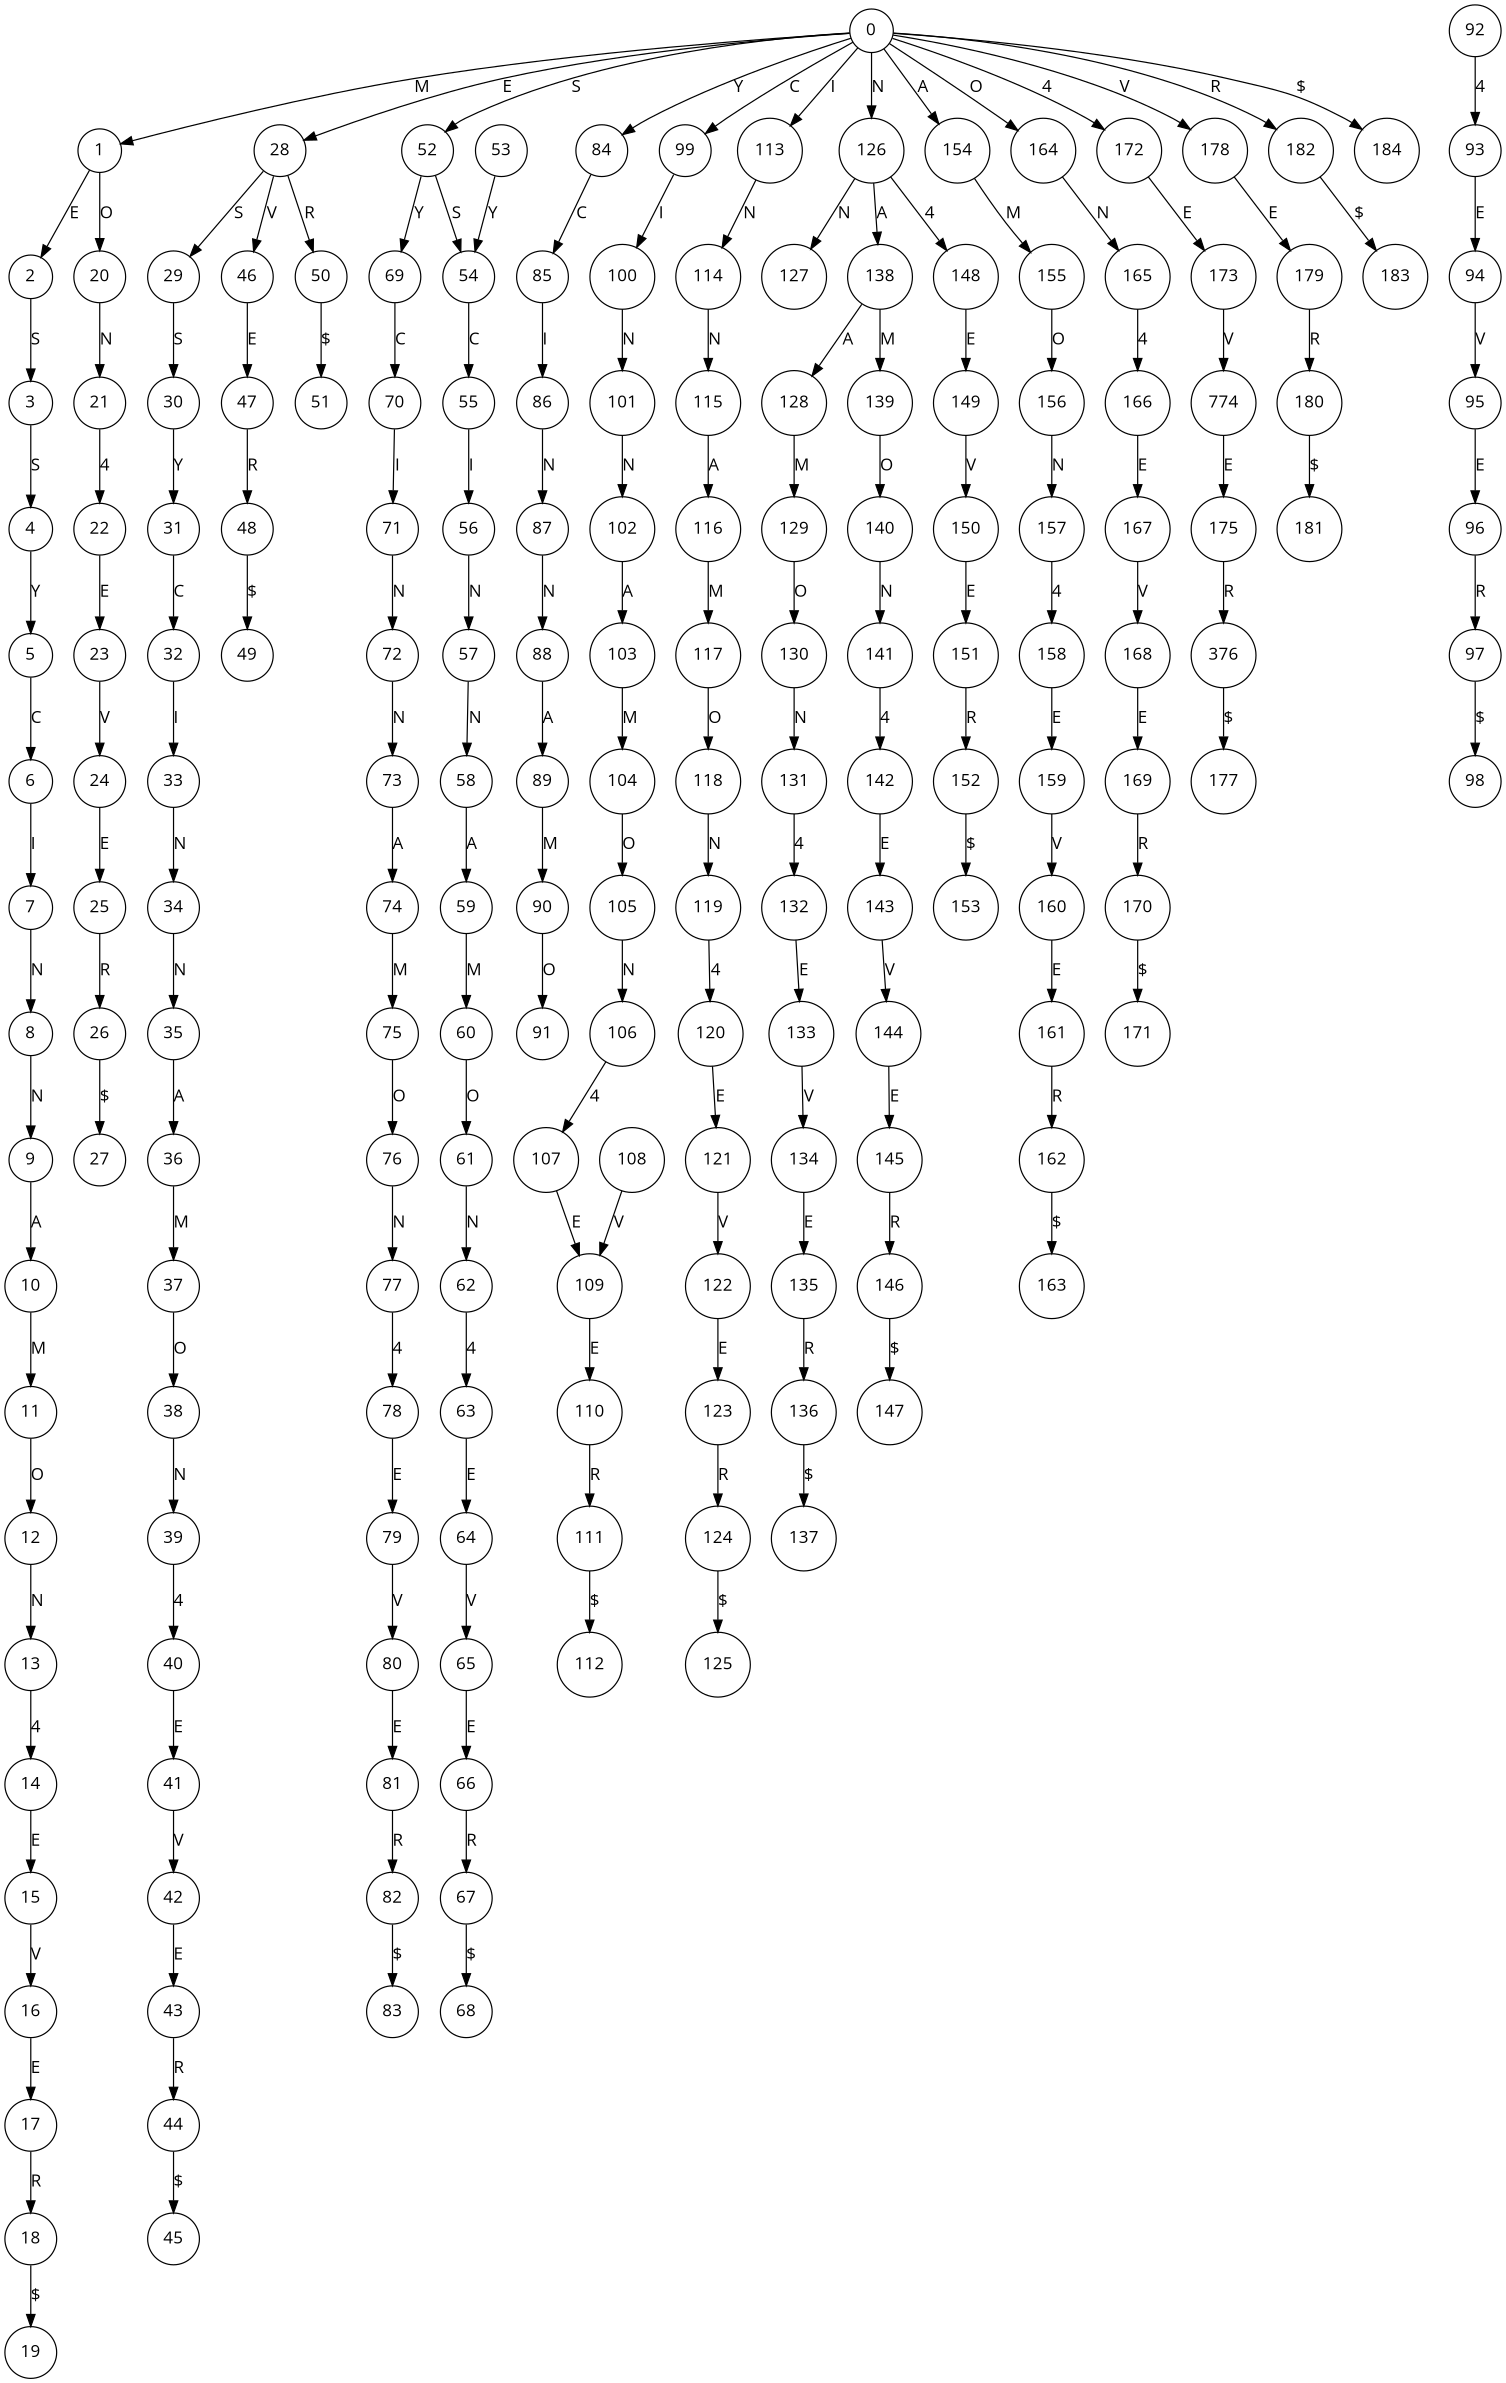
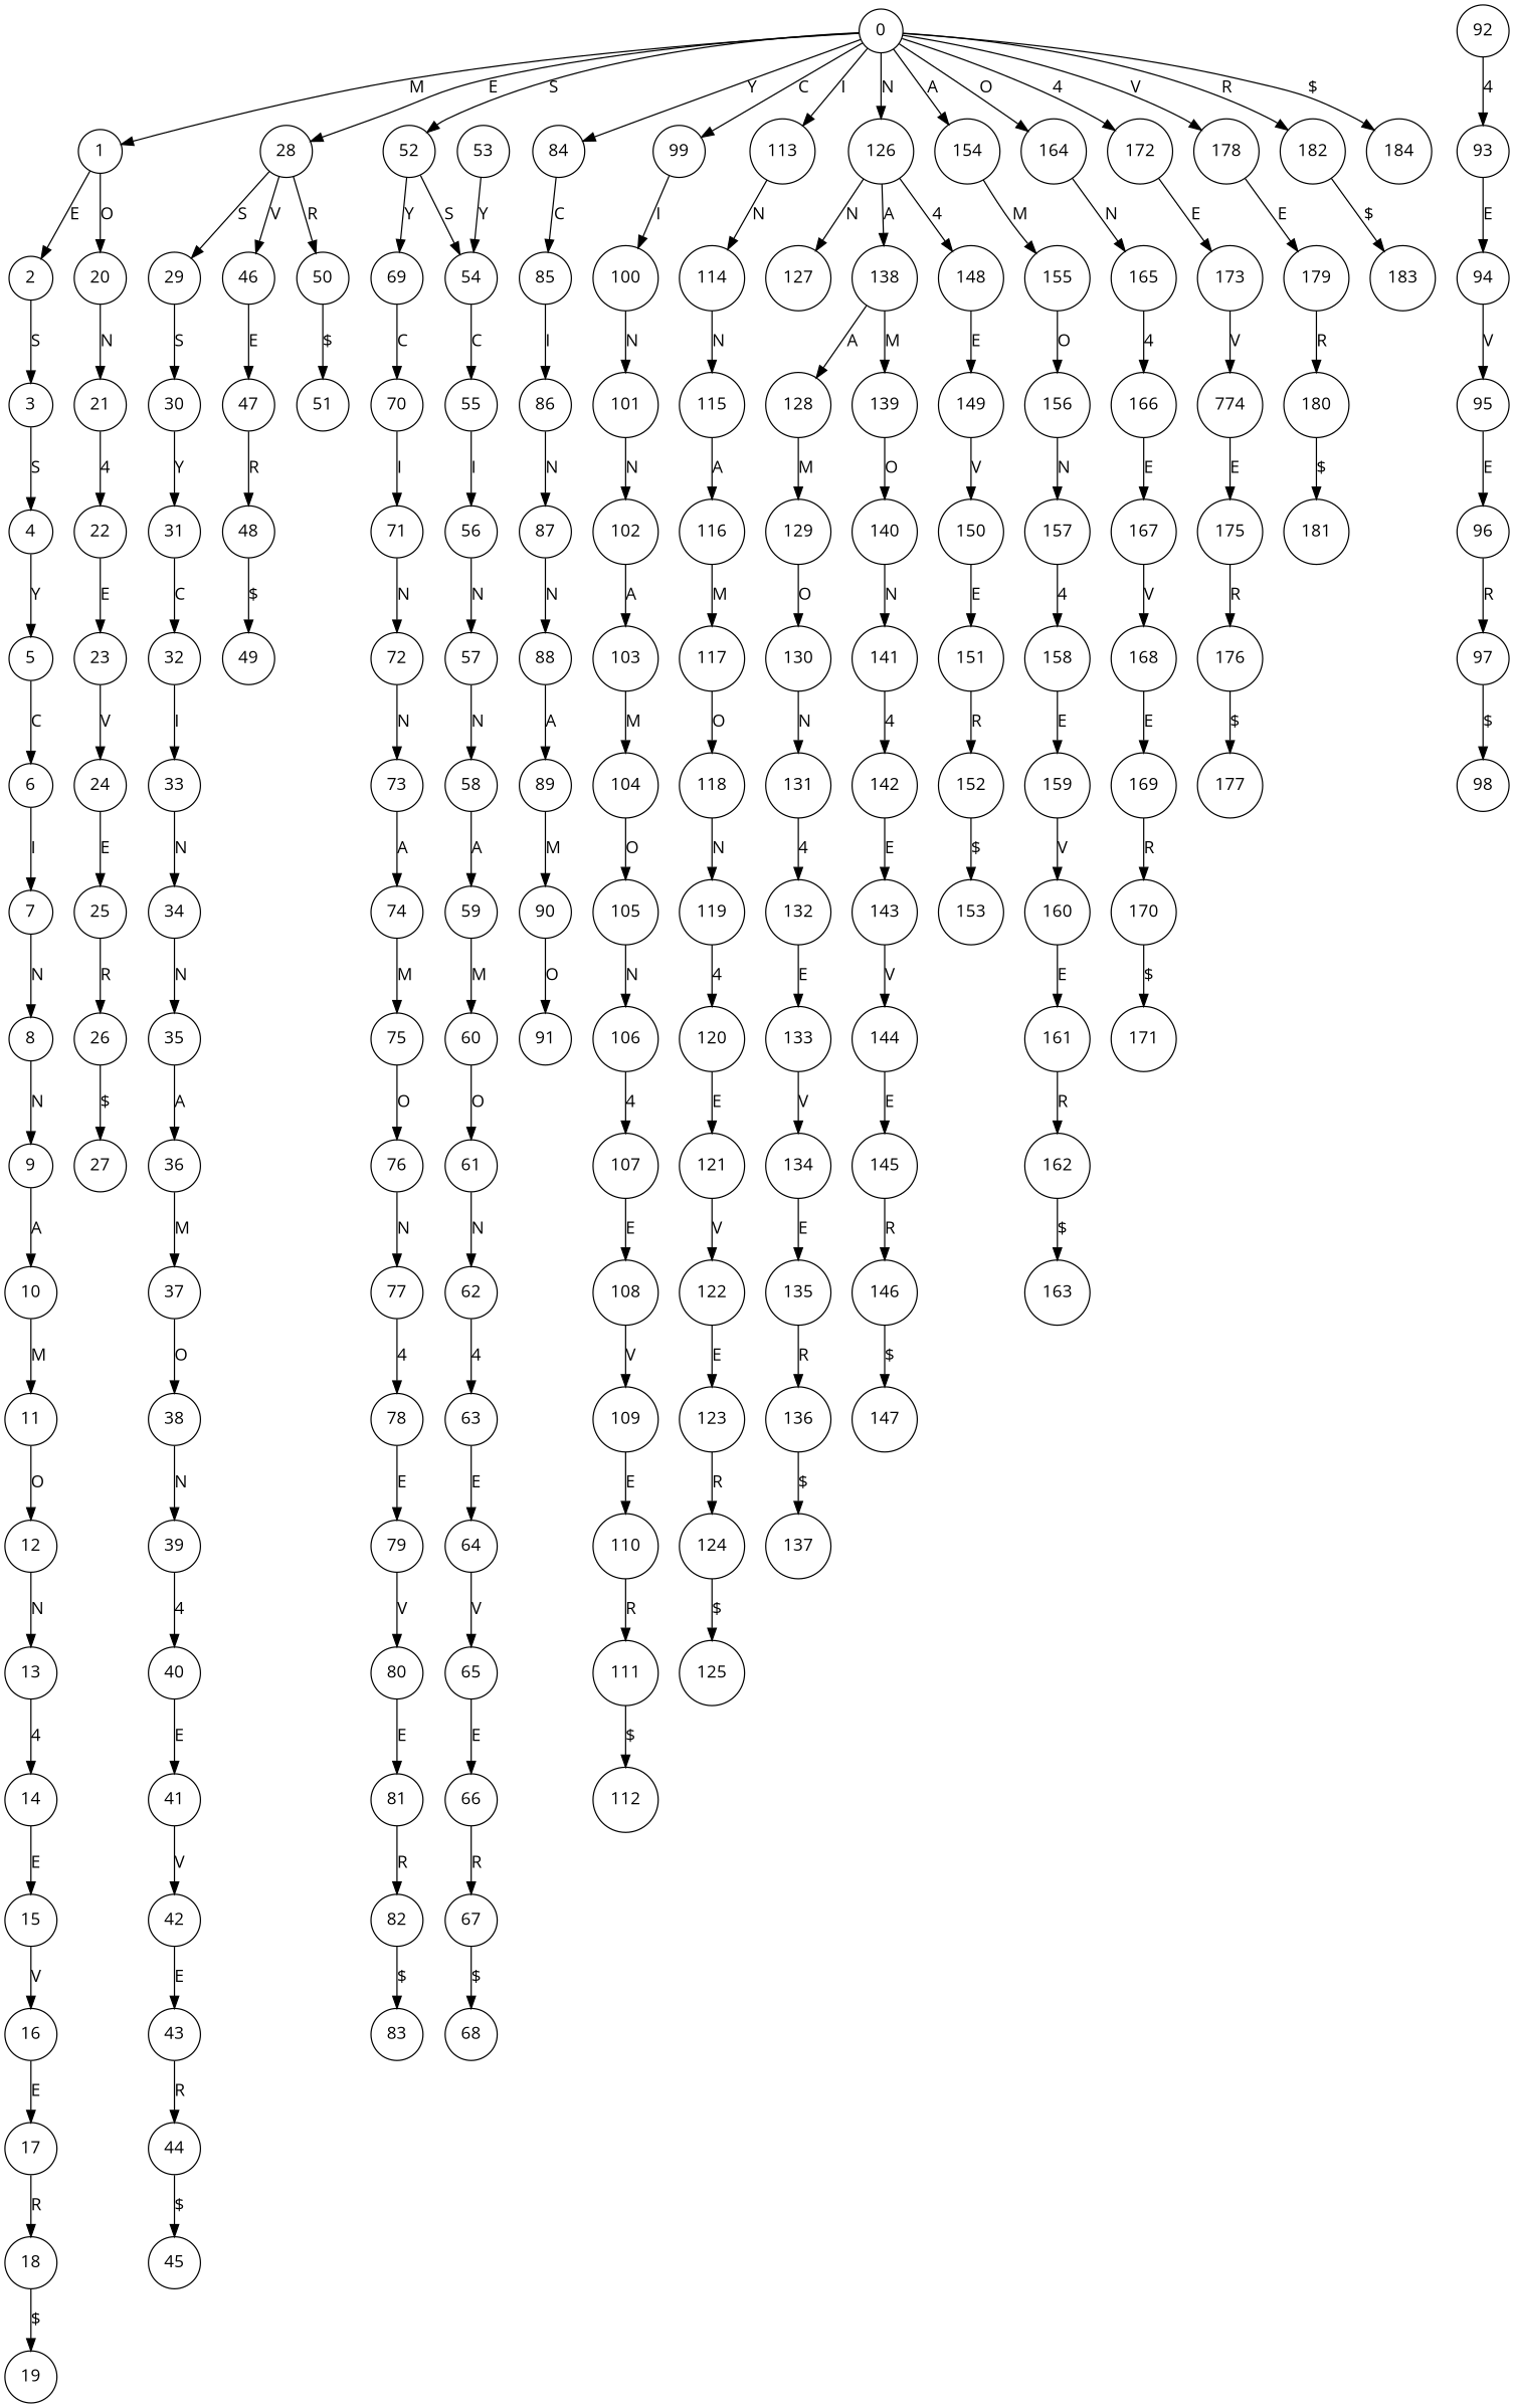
  digraph {
    fontname="Open Sans"
    node [fontname="Open Sans" shape=circle]
    edge [fontname="Open Sans"]
    0
    1
    28
    52
    84
    99
    113
    126
    154
    164
    172
    178
    182
    184
    2
    20
    29
    46
    50
    69
    54
    85
    100
    114
    127
    138
    148
    155
    165
    173
    179
    183
    3
    21
    4
    5
    6
    7
    8
    9
    10
    11
    12
    13
    14
    15
    16
    17
    18
    19
    22
    23
    24
    25
    26
    27
    30
    47
    51
    31
    32
    33
    34
    35
    36
    37
    38
    39
    40
    41
    42
    43
    44
    45
    48
    49
    53
    70
    55
    56
    57
    58
    59
    60
    61
    62
    63
    64
    65
    66
    67
    68
    71
    72
    73
    74
    75
    76
    77
    78
    79
    80
    81
    82
    83
    86
    87
    88
    89
    90
    91
    92
    93
    94
    95
    96
    97
    98
    101
    102
    103
    104
    105
    106
    107
    108
    109
    110
    111
    112
    115
    116
    117
    118
    119
    120
    121
    122
    123
    124
    125
    128
    139
    149
    129
    130
    131
    132
    133
    134
    135
    136
    137
    140
    141
    142
    143
    144
    145
    146
    147
    150
    151
    152
    153
    156
    157
    158
    159
    160
    161
    162
    163
    166
    167
    168
    169
    170
    171
    n180 [label=774]
    175
-   176 [label=376]
+   176
    177
    180
    181
    0 -> 1 [label=M]
    0 -> 28 [label=E]
    0 -> 52 [label=S]
    0 -> 84 [label=Y]
    0 -> 99 [label=C]
    0 -> 113 [label=I]
    0 -> 126 [label=N]
    0 -> 154 [label=A]
    0 -> 164 [label=O]
    0 -> 172 [label=4]
    0 -> 178 [label=V]
    0 -> 182 [label=R]
    0 -> 184 [label="$"]
    1 -> 2 [label=E]
    1 -> 20 [label=O]
    28 -> 29 [label=S]
    28 -> 46 [label=V]
    28 -> 50 [label=R]
    52 -> 69 [label=Y]
    52 -> 54 [label=S]
    84 -> 85 [label=C]
    99 -> 100 [label=I]
    113 -> 114 [label=N]
    126 -> 127 [label=N]
    126 -> 138 [label=A]
    126 -> 148 [label=4]
    154 -> 155 [label=M]
    164 -> 165 [label=N]
    172 -> 173 [label=E]
    178 -> 179 [label=E]
    182 -> 183 [label="$"]
    2 -> 3 [label=S]
    20 -> 21 [label=N]
    29 -> 30 [label=S]
    46 -> 47 [label=E]
    50 -> 51 [label="$"]
    69 -> 70 [label=C]
    54 -> 55 [label=C]
    85 -> 86 [label=I]
    100 -> 101 [label=N]
    114 -> 115 [label=N]
    138 -> 128 [label=A]
    138 -> 139 [label=M]
    148 -> 149 [label=E]
    155 -> 156 [label=O]
    165 -> 166 [label=4]
    173 -> n180 [label=V]
    179 -> 180 [label=R]
    3 -> 4 [label=S]
    21 -> 22 [label=4]
    4 -> 5 [label=Y]
    5 -> 6 [label=C]
    6 -> 7 [label=I]
    7 -> 8 [label=N]
    8 -> 9 [label=N]
    9 -> 10 [label=A]
    10 -> 11 [label=M]
    11 -> 12 [label=O]
    12 -> 13 [label=N]
    13 -> 14 [label=4]
    14 -> 15 [label=E]
    15 -> 16 [label=V]
    16 -> 17 [label=E]
    17 -> 18 [label=R]
    18 -> 19 [label="$"]
    22 -> 23 [label=E]
    23 -> 24 [label=V]
    24 -> 25 [label=E]
    25 -> 26 [label=R]
    26 -> 27 [label="$"]
    30 -> 31 [label=Y]
    47 -> 48 [label=R]
    31 -> 32 [label=C]
    32 -> 33 [label=I]
    33 -> 34 [label=N]
    34 -> 35 [label=N]
    35 -> 36 [label=A]
    36 -> 37 [label=M]
    37 -> 38 [label=O]
    38 -> 39 [label=N]
    39 -> 40 [label=4]
    40 -> 41 [label=E]
    41 -> 42 [label=V]
    42 -> 43 [label=E]
    43 -> 44 [label=R]
    44 -> 45 [label="$"]
    48 -> 49 [label="$"]
    53 -> 54 [label=Y]
    70 -> 71 [label=I]
    55 -> 56 [label=I]
    56 -> 57 [label=N]
    57 -> 58 [label=N]
    58 -> 59 [label=A]
    59 -> 60 [label=M]
    60 -> 61 [label=O]
    61 -> 62 [label=N]
    62 -> 63 [label=4]
    63 -> 64 [label=E]
    64 -> 65 [label=V]
    65 -> 66 [label=E]
    66 -> 67 [label=R]
    67 -> 68 [label="$"]
    71 -> 72 [label=N]
    72 -> 73 [label=N]
    73 -> 74 [label=A]
    74 -> 75 [label=M]
    75 -> 76 [label=O]
    76 -> 77 [label=N]
    77 -> 78 [label=4]
    78 -> 79 [label=E]
    79 -> 80 [label=V]
    80 -> 81 [label=E]
    81 -> 82 [label=R]
    82 -> 83 [label="$"]
    86 -> 87 [label=N]
    87 -> 88 [label=N]
    88 -> 89 [label=A]
    89 -> 90 [label=M]
    90 -> 91 [label=O]
    92 -> 93 [label=4]
    93 -> 94 [label=E]
    94 -> 95 [label=V]
    95 -> 96 [label=E]
    96 -> 97 [label=R]
    97 -> 98 [label="$"]
    101 -> 102 [label=N]
    102 -> 103 [label=A]
    103 -> 104 [label=M]
    104 -> 105 [label=O]
    105 -> 106 [label=N]
    106 -> 107 [label=4]
-   107 -> 109 [label=E]
+   107 -> 108 [label=E]
    108 -> 109 [label=V]
    109 -> 110 [label=E]
    110 -> 111 [label=R]
    111 -> 112 [label="$"]
    115 -> 116 [label=A]
    116 -> 117 [label=M]
    117 -> 118 [label=O]
    118 -> 119 [label=N]
    119 -> 120 [label=4]
    120 -> 121 [label=E]
    121 -> 122 [label=V]
    122 -> 123 [label=E]
    123 -> 124 [label=R]
    124 -> 125 [label="$"]
    128 -> 129 [label=M]
    139 -> 140 [label=O]
    149 -> 150 [label=V]
    129 -> 130 [label=O]
    130 -> 131 [label=N]
    131 -> 132 [label=4]
    132 -> 133 [label=E]
    133 -> 134 [label=V]
    134 -> 135 [label=E]
    135 -> 136 [label=R]
    136 -> 137 [label="$"]
    140 -> 141 [label=N]
    141 -> 142 [label=4]
    142 -> 143 [label=E]
    143 -> 144 [label=V]
    144 -> 145 [label=E]
    145 -> 146 [label=R]
    146 -> 147 [label="$"]
    150 -> 151 [label=E]
    151 -> 152 [label=R]
    152 -> 153 [label="$"]
    156 -> 157 [label=N]
    157 -> 158 [label=4]
    158 -> 159 [label=E]
    159 -> 160 [label=V]
    160 -> 161 [label=E]
    161 -> 162 [label=R]
    162 -> 163 [label="$"]
    166 -> 167 [label=E]
    167 -> 168 [label=V]
    168 -> 169 [label=E]
    169 -> 170 [label=R]
    170 -> 171 [label="$"]
    n180 -> 175 [label=E]
    175 -> 176 [label=R]
    176 -> 177 [label="$"]
    180 -> 181 [label="$"]
  }
